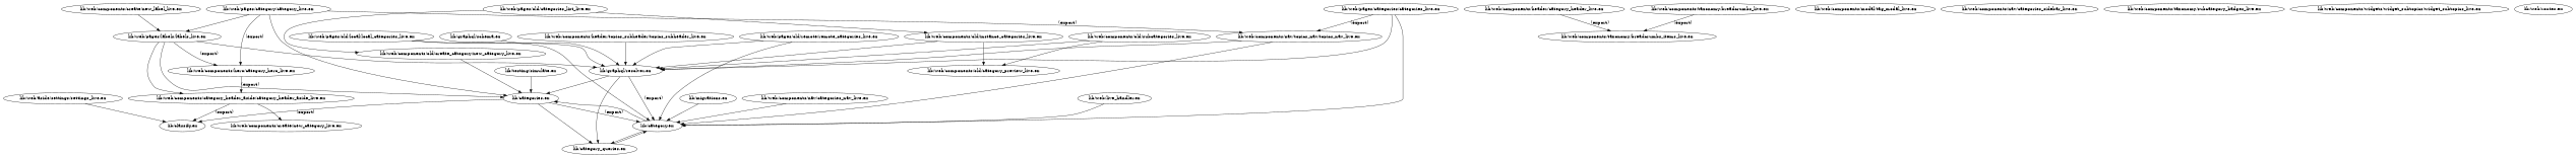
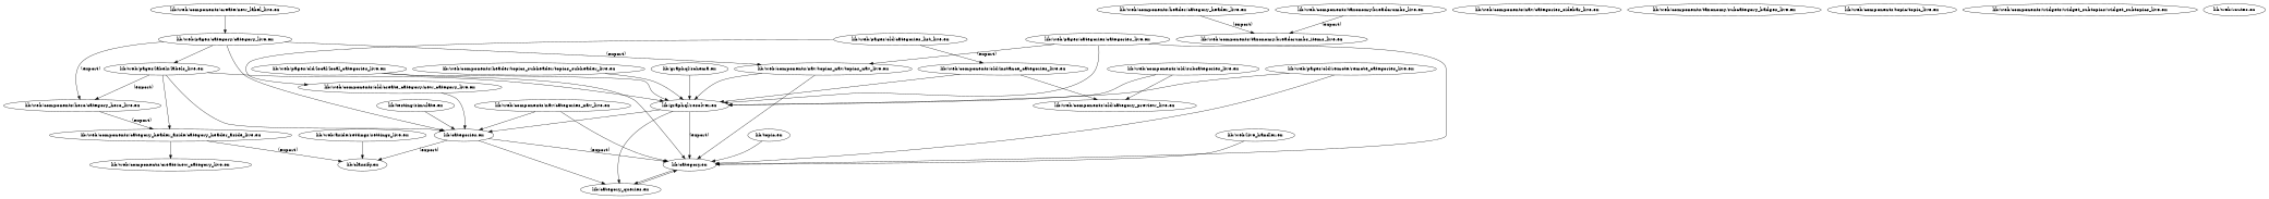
  digraph {
    "lib/categories.ex"
    "lib/category.ex"
    "lib/category_queries.ex"
    "lib/classify.ex"
    "lib/graphql/resolver.ex"
    "lib/graphql/schema.ex"
-   "lib/migrations.ex"
+   "lib/migrations.ex" [label="lib/topic.ex"]
    "lib/testing/simulate.ex"
    "lib/web/components/category_header_aside/category_header_aside_live.ex"
    "lib/web/components/create/new_category_live.ex"
    "lib/web/components/create/new_label_live.ex"
    "lib/web/pages/labels/labels_live.ex"
    "lib/web/components/hero/category_hero_live.ex"
    "lib/web/components/header/category_header_live.ex"
    "lib/web/components/taxonomy/breadcrumbs_items_live.ex"
    "lib/web/components/header/topics_subheader/topics_subheader_live.ex"
-   "lib/web/components/modal/tag_modal_live.ex"
    "lib/web/components/nav/categories_nav_live.ex"
    "lib/web/components/nav/categories_sidebar_live.ex"
    "lib/web/components/nav/topics_nav/topics_nav_live.ex"
    "lib/web/components/old/create_category/new_category_live.ex"
    "lib/web/components/old/instance_categories_live.ex"
    "lib/web/components/old/category_preview_live.ex"
    "lib/web/components/old/subcategories_live.ex"
    n25 [label="lib/web/aside/settings/settings_live.ex"]
    "lib/web/components/taxonomy/breadcrumbs_live.ex"
    "lib/web/components/taxonomy/subcategory_badges_live.ex"
+   "lib/web/components/topic/topic_live.ex"
    "lib/web/components/widgets/widget_subtopics/widget_subtopics_live.ex"
    "lib/web/live_handler.ex"
    "lib/web/pages/categories/categories_live.ex"
    "lib/web/pages/category/category_live.ex"
    "lib/web/pages/old/categories_list_live.ex"
    "lib/web/pages/old/local/local_categories_live.ex"
    "lib/web/pages/old/remote/remote_categories_live.ex"
    "lib/web/routes.ex"
    "lib/categories.ex" -> "lib/category.ex" [label="(export)"]
    "lib/categories.ex" -> "lib/category_queries.ex"
    "lib/categories.ex" -> "lib/classify.ex" [label="(export)"]
-   "lib/category.ex" -> "lib/categories.ex"
+   "lib/web/components/nav/categories_nav_live.ex" -> "lib/categories.ex"
    "lib/category.ex" -> "lib/category_queries.ex"
    "lib/category_queries.ex" -> "lib/category.ex"
    "lib/graphql/resolver.ex" -> "lib/categories.ex"
    "lib/graphql/resolver.ex" -> "lib/category.ex" [label="(export)"]
    "lib/graphql/resolver.ex" -> "lib/category_queries.ex"
    "lib/graphql/schema.ex" -> "lib/graphql/resolver.ex"
    "lib/migrations.ex" -> "lib/category.ex"
    "lib/testing/simulate.ex" -> "lib/categories.ex"
    "lib/web/components/category_header_aside/category_header_aside_live.ex" -> "lib/classify.ex" [label="(export)"]
    "lib/web/components/category_header_aside/category_header_aside_live.ex" -> "lib/web/components/create/new_category_live.ex"
-   "lib/web/components/create/new_label_live.ex" -> "lib/web/pages/labels/labels_live.ex"
+   "lib/web/components/create/new_label_live.ex" -> "lib/web/pages/category/category_live.ex"
    "lib/web/pages/labels/labels_live.ex" -> "lib/categories.ex"
    "lib/web/pages/labels/labels_live.ex" -> "lib/graphql/resolver.ex"
    "lib/web/pages/labels/labels_live.ex" -> "lib/web/components/category_header_aside/category_header_aside_live.ex"
    "lib/web/pages/labels/labels_live.ex" -> "lib/web/components/hero/category_hero_live.ex" [label="(export)"]
    "lib/web/components/hero/category_hero_live.ex" -> "lib/web/components/category_header_aside/category_header_aside_live.ex" [label="(export)"]
    "lib/web/components/header/category_header_live.ex" -> "lib/web/components/taxonomy/breadcrumbs_items_live.ex" [label="(export)"]
    "lib/web/components/header/topics_subheader/topics_subheader_live.ex" -> "lib/graphql/resolver.ex"
    "lib/web/components/nav/categories_nav_live.ex" -> "lib/category.ex"
    "lib/web/components/nav/topics_nav/topics_nav_live.ex" -> "lib/category.ex"
    "lib/web/components/nav/topics_nav/topics_nav_live.ex" -> "lib/graphql/resolver.ex"
    "lib/web/components/old/create_category/new_category_live.ex" -> "lib/categories.ex"
    "lib/web/components/old/instance_categories_live.ex" -> "lib/graphql/resolver.ex"
    "lib/web/components/old/instance_categories_live.ex" -> "lib/web/components/old/category_preview_live.ex"
    "lib/web/components/old/subcategories_live.ex" -> "lib/graphql/resolver.ex"
    "lib/web/components/old/subcategories_live.ex" -> "lib/web/components/old/category_preview_live.ex"
    n25 -> "lib/classify.ex"
    "lib/web/components/taxonomy/breadcrumbs_live.ex" -> "lib/web/components/taxonomy/breadcrumbs_items_live.ex" [label="(export)"]
    "lib/web/live_handler.ex" -> "lib/category.ex"
    "lib/web/pages/categories/categories_live.ex" -> "lib/category.ex"
    "lib/web/pages/categories/categories_live.ex" -> "lib/graphql/resolver.ex"
    "lib/web/pages/categories/categories_live.ex" -> "lib/web/components/nav/topics_nav/topics_nav_live.ex" [label="(export)"]
    "lib/web/pages/category/category_live.ex" -> "lib/categories.ex"
    "lib/web/pages/category/category_live.ex" -> "lib/web/pages/labels/labels_live.ex"
    "lib/web/pages/category/category_live.ex" -> "lib/web/components/hero/category_hero_live.ex" [label="(export)"]
    "lib/web/pages/category/category_live.ex" -> "lib/web/components/nav/topics_nav/topics_nav_live.ex" [label="(export)"]
    "lib/web/pages/old/categories_list_live.ex" -> "lib/web/components/old/create_category/new_category_live.ex"
    "lib/web/pages/old/categories_list_live.ex" -> "lib/web/components/old/instance_categories_live.ex"
    "lib/web/pages/old/local/local_categories_live.ex" -> "lib/category.ex"
    "lib/web/pages/old/local/local_categories_live.ex" -> "lib/graphql/resolver.ex"
    "lib/web/pages/old/remote/remote_categories_live.ex" -> "lib/category.ex"
    "lib/web/pages/old/remote/remote_categories_live.ex" -> "lib/graphql/resolver.ex"
  }
